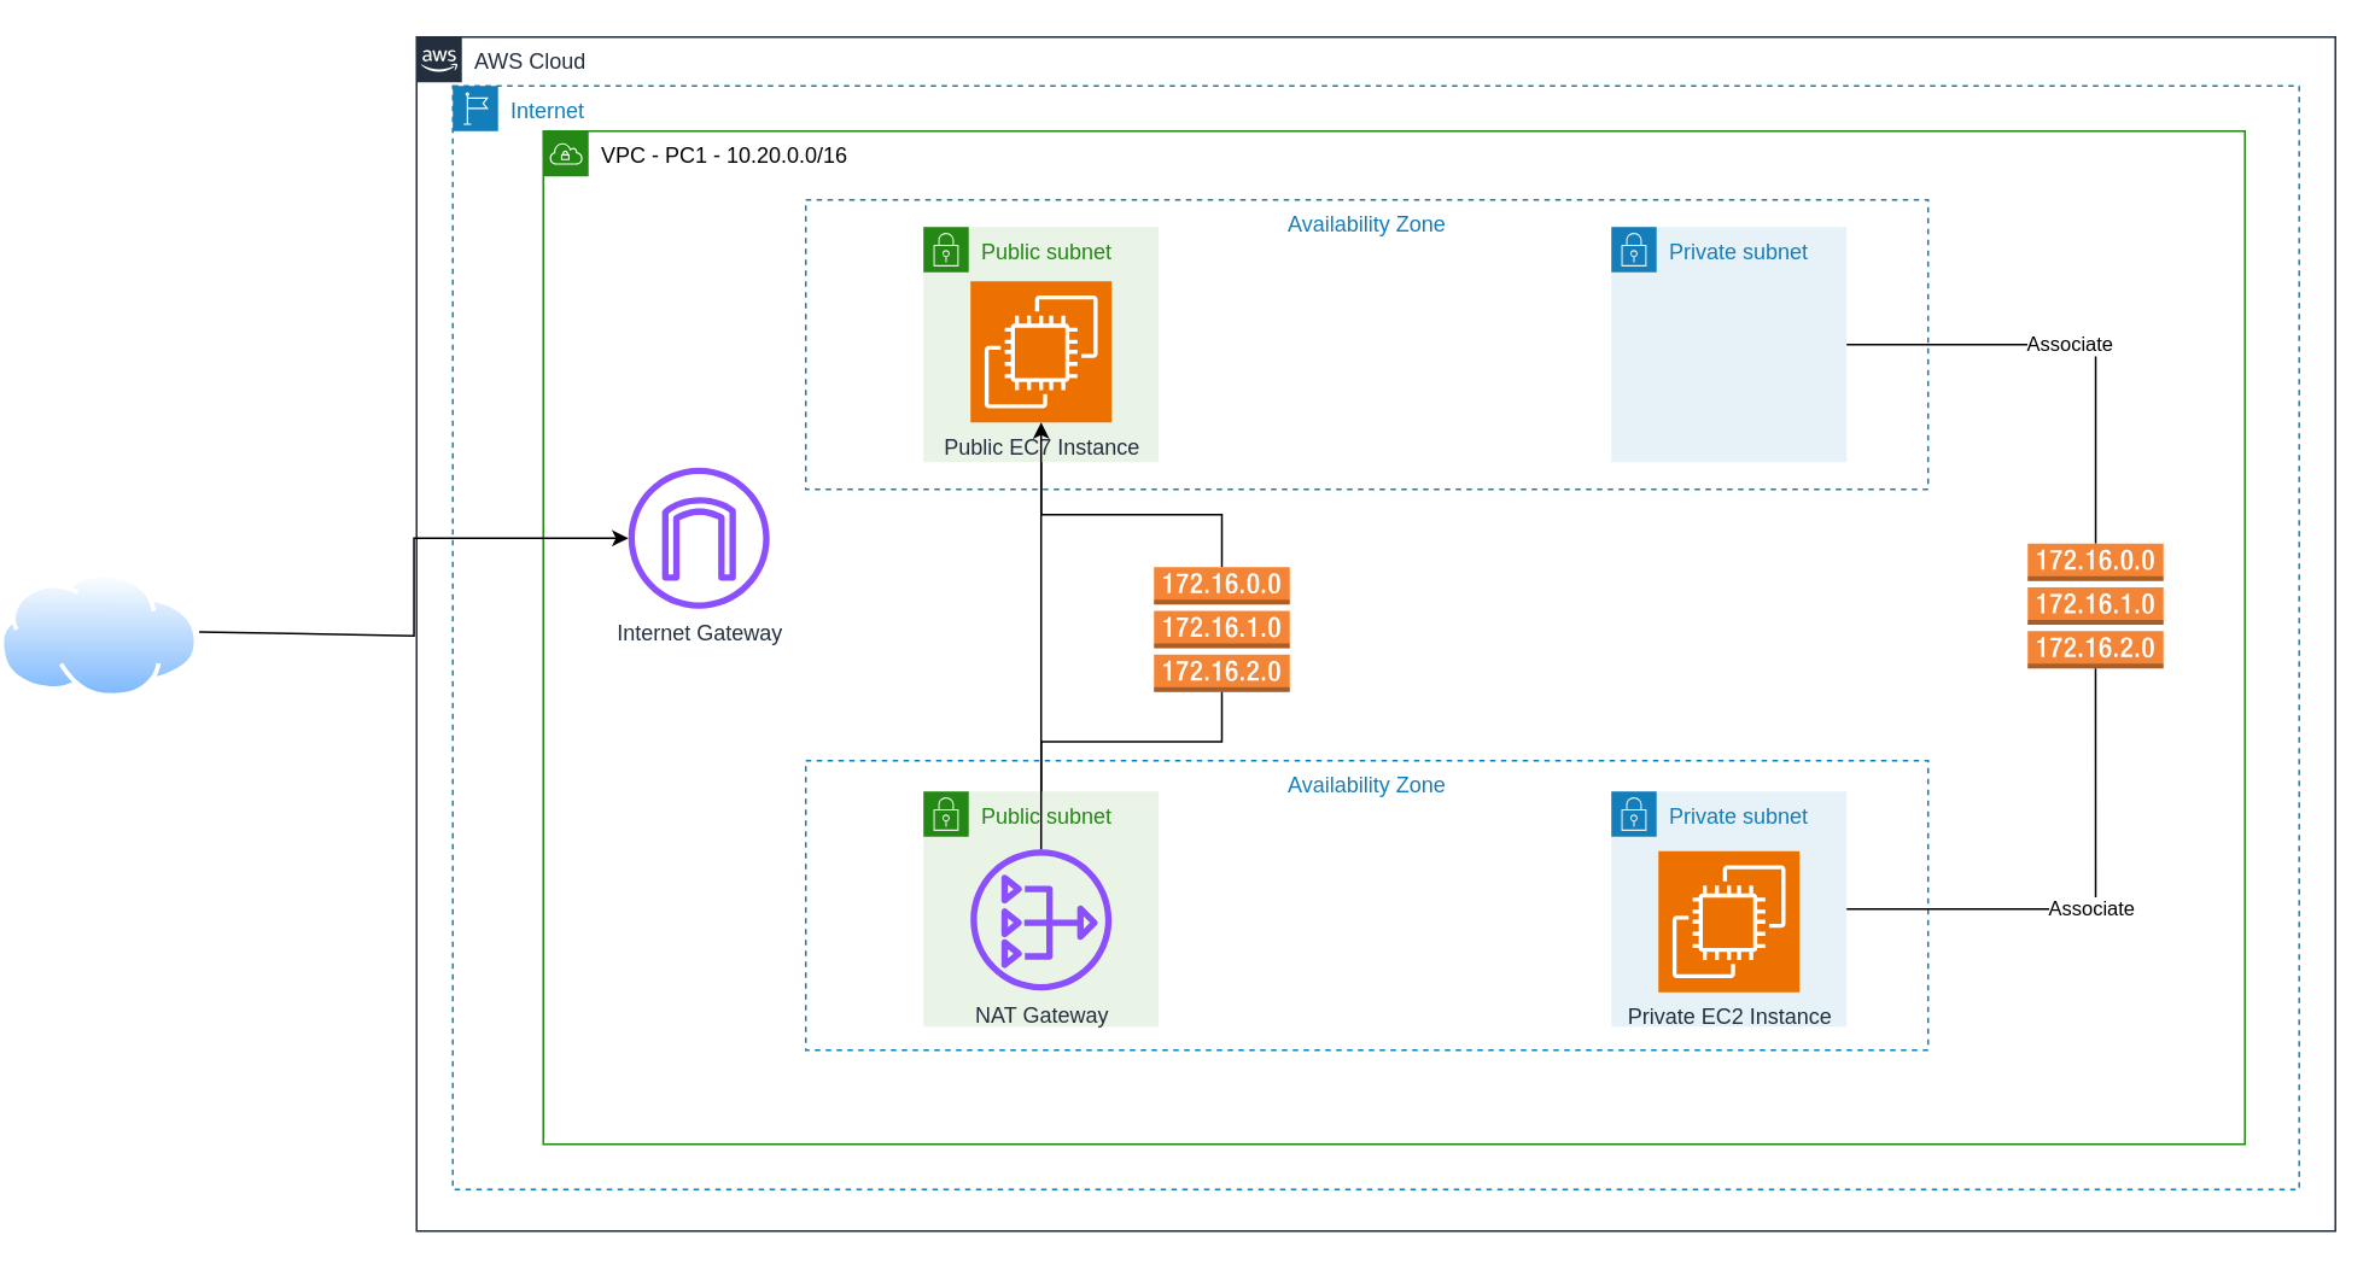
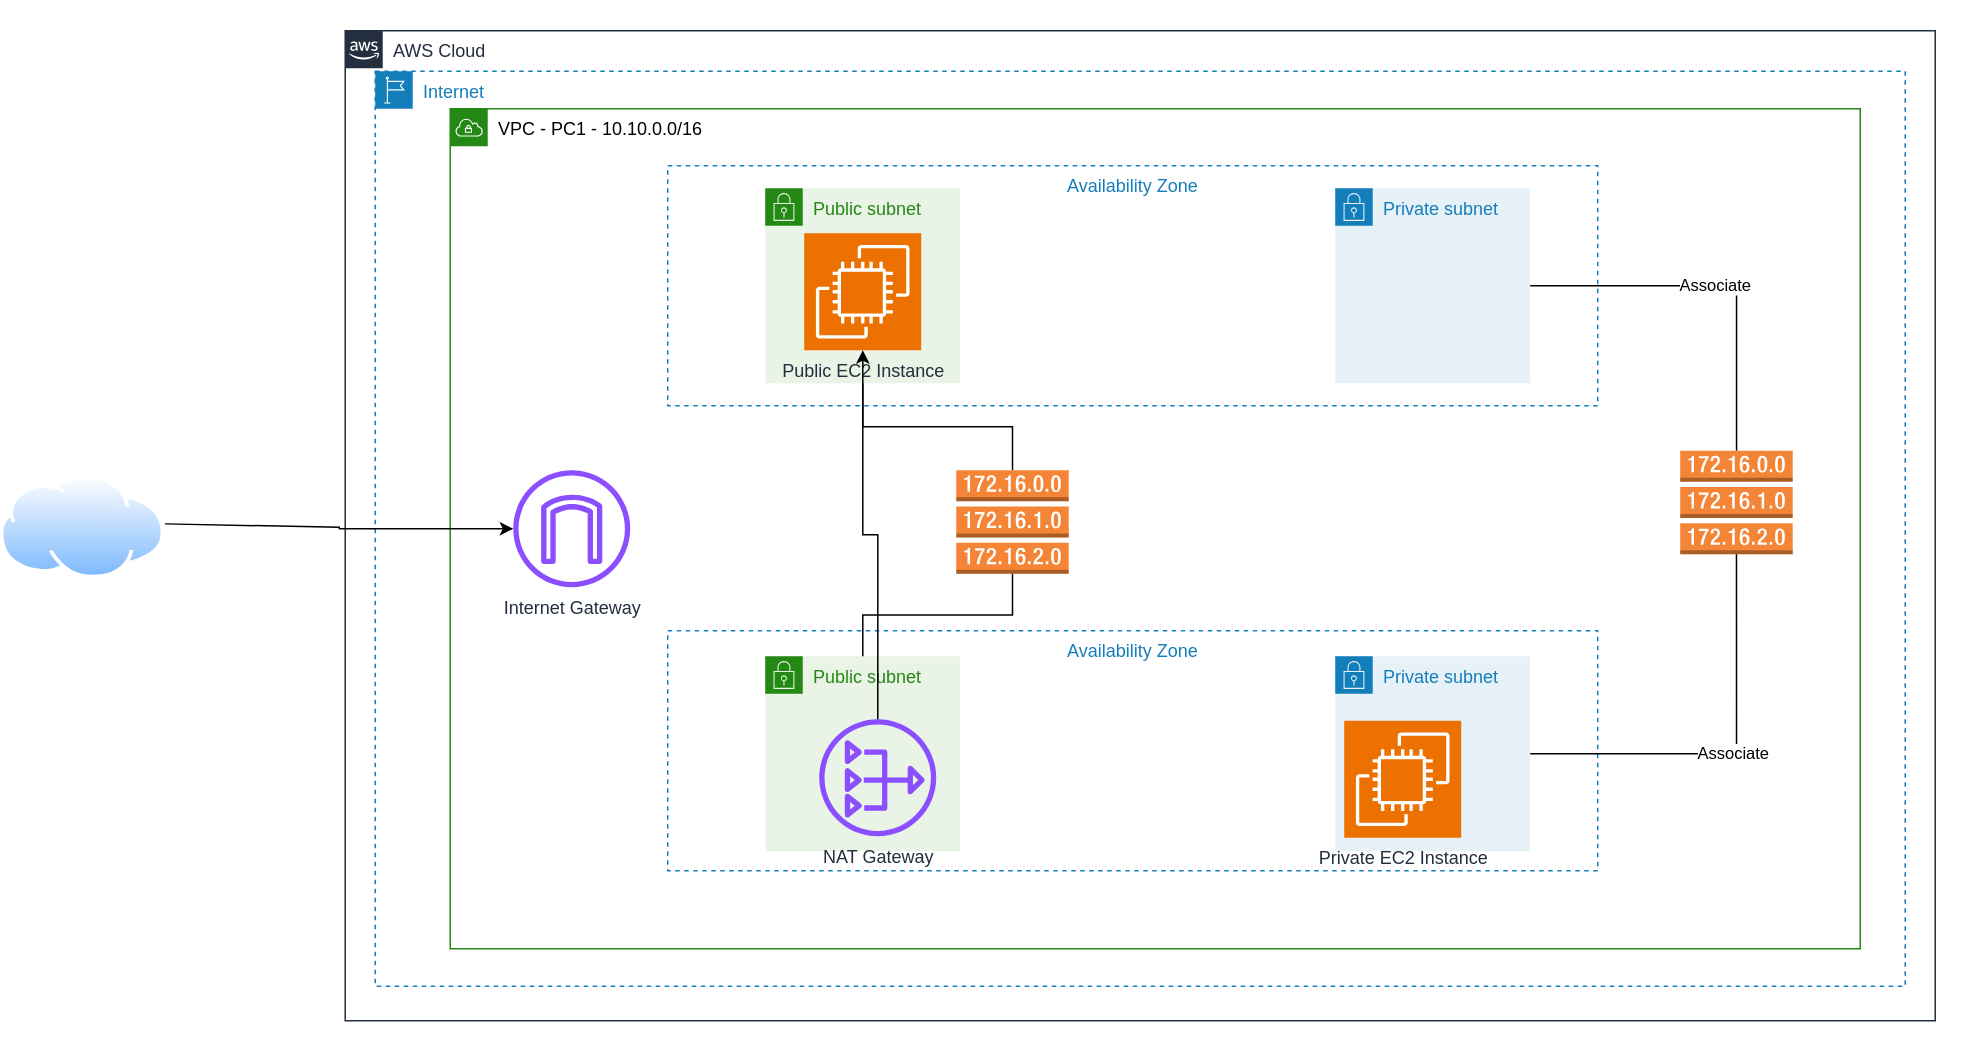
  <mxCell id="0" />
  <mxCell id="1" parent="0" />
  <mxCell id="2" value="AWS Cloud" style="points=[[0,0],[0.25,0],[0.5,0],[0.75,0],[1,0],[1,0.25],[1,0.5],[1,0.75],[1,1],[0.75,1],[0.5,1],[0.25,1],[0,1],[0,0.75],[0,0.5],[0,0.25]];outlineConnect=0;gradientColor=none;html=1;whiteSpace=wrap;fontSize=12;fontStyle=0;container=1;pointerEvents=0;collapsible=0;recursiveResize=0;shape=mxgraph.aws4.group;grIcon=mxgraph.aws4.group_aws_cloud_alt;strokeColor=#232F3E;fillColor=none;verticalAlign=top;align=left;spacingLeft=30;fontColor=#232F3E;dashed=0;" parent="1" vertex="1"><mxGeometry x="229.65" y="20" width="1060" height="660" as="geometry" /></mxCell>
  <mxCell id="3" value="Internet" style="points=[[0,0],[0.25,0],[0.5,0],[0.75,0],[1,0],[1,0.25],[1,0.5],[1,0.75],[1,1],[0.75,1],[0.5,1],[0.25,1],[0,1],[0,0.75],[0,0.5],[0,0.25]];outlineConnect=0;gradientColor=none;html=1;whiteSpace=wrap;fontSize=12;fontStyle=0;container=1;pointerEvents=0;collapsible=0;recursiveResize=0;shape=mxgraph.aws4.group;grIcon=mxgraph.aws4.group_region;strokeColor=#147EBA;fillColor=none;verticalAlign=top;align=left;spacingLeft=30;fontColor=#147EBA;dashed=1;" parent="2" vertex="1"><mxGeometry x="20" y="27" width="1020" height="610" as="geometry" /></mxCell>
- <mxCell id="4" value="&lt;font color=&quot;#000000&quot;&gt;VPC - PC1 - 10.20.0.0/16&lt;/font&gt;" style="points=[[0,0],[0.25,0],[0.5,0],[0.75,0],[1,0],[1,0.25],[1,0.5],[1,0.75],[1,1],[0.75,1],[0.5,1],[0.25,1],[0,1],[0,0.75],[0,0.5],[0,0.25]];outlineConnect=0;gradientColor=none;html=1;whiteSpace=wrap;fontSize=12;fontStyle=0;container=1;pointerEvents=0;collapsible=0;recursiveResize=0;shape=mxgraph.aws4.group;grIcon=mxgraph.aws4.group_vpc;strokeColor=#248814;fillColor=none;verticalAlign=top;align=left;spacingLeft=30;fontColor=#AAB7B8;dashed=0;" parent="3" vertex="1"><mxGeometry x="50" y="25" width="940" height="560" as="geometry" /></mxCell>
+ <mxCell id="4" value="&lt;font color=&quot;#000000&quot;&gt;VPC - PC1 - 10.10.0.0/16&lt;/font&gt;" style="points=[[0,0],[0.25,0],[0.5,0],[0.75,0],[1,0],[1,0.25],[1,0.5],[1,0.75],[1,1],[0.75,1],[0.5,1],[0.25,1],[0,1],[0,0.75],[0,0.5],[0,0.25]];outlineConnect=0;gradientColor=none;html=1;whiteSpace=wrap;fontSize=12;fontStyle=0;container=1;pointerEvents=0;collapsible=0;recursiveResize=0;shape=mxgraph.aws4.group;grIcon=mxgraph.aws4.group_vpc;strokeColor=#248814;fillColor=none;verticalAlign=top;align=left;spacingLeft=30;fontColor=#AAB7B8;dashed=0;" parent="3" vertex="1"><mxGeometry x="50" y="25" width="940" height="560" as="geometry" /></mxCell>
  <mxCell id="5" value="Availability Zone" style="fillColor=none;strokeColor=#147EBA;dashed=1;verticalAlign=top;fontStyle=0;fontColor=#147EBA;whiteSpace=wrap;html=1;" parent="4" vertex="1"><mxGeometry x="145" y="38" width="620" height="160" as="geometry" /></mxCell>
  <mxCell id="6" value="Availability Zone" style="fillColor=none;strokeColor=#147EBA;dashed=1;verticalAlign=top;fontStyle=0;fontColor=#147EBA;whiteSpace=wrap;html=1;" parent="4" vertex="1"><mxGeometry x="145" y="348" width="620" height="160" as="geometry" /></mxCell>
- <mxCell id="7" value="Internet Gateway" style="sketch=0;outlineConnect=0;fontColor=#232F3E;gradientColor=none;fillColor=#8C4FFF;strokeColor=none;dashed=0;verticalLabelPosition=bottom;verticalAlign=top;align=center;html=1;fontSize=12;fontStyle=0;aspect=fixed;pointerEvents=1;shape=mxgraph.aws4.internet_gateway;" parent="4" vertex="1"><mxGeometry x="47" y="186" width="78" height="78" as="geometry" /></mxCell>
+ <mxCell id="7" value="Internet Gateway" style="sketch=0;outlineConnect=0;fontColor=#232F3E;gradientColor=none;fillColor=#8C4FFF;strokeColor=none;dashed=0;verticalLabelPosition=bottom;verticalAlign=top;align=center;html=1;fontSize=12;fontStyle=0;aspect=fixed;pointerEvents=1;shape=mxgraph.aws4.internet_gateway;" parent="4" vertex="1"><mxGeometry x="42" y="241" width="78" height="78" as="geometry" /></mxCell>
  <mxCell id="8" value="Public subnet" style="points=[[0,0],[0.25,0],[0.5,0],[0.75,0],[1,0],[1,0.25],[1,0.5],[1,0.75],[1,1],[0.75,1],[0.5,1],[0.25,1],[0,1],[0,0.75],[0,0.5],[0,0.25]];outlineConnect=0;gradientColor=none;html=1;whiteSpace=wrap;fontSize=12;fontStyle=0;container=1;pointerEvents=0;collapsible=0;recursiveResize=0;shape=mxgraph.aws4.group;grIcon=mxgraph.aws4.group_security_group;grStroke=0;strokeColor=#248814;fillColor=#E9F3E6;verticalAlign=top;align=left;spacingLeft=30;fontColor=#248814;dashed=0;" parent="4" vertex="1"><mxGeometry x="210" y="53" width="130" height="130" as="geometry" /></mxCell>
  <mxCell id="9" value="Private subnet" style="points=[[0,0],[0.25,0],[0.5,0],[0.75,0],[1,0],[1,0.25],[1,0.5],[1,0.75],[1,1],[0.75,1],[0.5,1],[0.25,1],[0,1],[0,0.75],[0,0.5],[0,0.25]];outlineConnect=0;gradientColor=none;html=1;whiteSpace=wrap;fontSize=12;fontStyle=0;container=1;pointerEvents=0;collapsible=0;recursiveResize=0;shape=mxgraph.aws4.group;grIcon=mxgraph.aws4.group_security_group;grStroke=0;strokeColor=#147EBA;fillColor=#E6F2F8;verticalAlign=top;align=left;spacingLeft=30;fontColor=#147EBA;dashed=0;" parent="4" vertex="1"><mxGeometry x="590" y="53" width="130" height="130" as="geometry" /></mxCell>
  <mxCell id="10" value="Public subnet" style="points=[[0,0],[0.25,0],[0.5,0],[0.75,0],[1,0],[1,0.25],[1,0.5],[1,0.75],[1,1],[0.75,1],[0.5,1],[0.25,1],[0,1],[0,0.75],[0,0.5],[0,0.25]];outlineConnect=0;gradientColor=none;html=1;whiteSpace=wrap;fontSize=12;fontStyle=0;container=1;pointerEvents=0;collapsible=0;recursiveResize=0;shape=mxgraph.aws4.group;grIcon=mxgraph.aws4.group_security_group;grStroke=0;strokeColor=#248814;fillColor=#E9F3E6;verticalAlign=top;align=left;spacingLeft=30;fontColor=#248814;dashed=0;" parent="4" vertex="1"><mxGeometry x="210" y="365" width="130" height="130" as="geometry" /></mxCell>
- <mxCell id="11" value="NAT Gateway" style="sketch=0;outlineConnect=0;fontColor=#232F3E;gradientColor=none;fillColor=#8C4FFF;strokeColor=none;dashed=0;verticalLabelPosition=bottom;verticalAlign=top;align=center;html=1;fontSize=12;fontStyle=0;aspect=fixed;pointerEvents=1;shape=mxgraph.aws4.nat_gateway;" parent="10" vertex="1"><mxGeometry x="26" y="32" width="78" height="78" as="geometry" /></mxCell>
+ <mxCell id="11" value="NAT Gateway" style="sketch=0;outlineConnect=0;fontColor=#232F3E;gradientColor=none;fillColor=#8C4FFF;strokeColor=none;dashed=0;verticalLabelPosition=bottom;verticalAlign=top;align=center;html=1;fontSize=12;fontStyle=0;aspect=fixed;pointerEvents=1;shape=mxgraph.aws4.nat_gateway;" parent="10" vertex="1"><mxGeometry x="36" y="42" width="78" height="78" as="geometry" /></mxCell>
  <mxCell id="12" value="Private subnet" style="points=[[0,0],[0.25,0],[0.5,0],[0.75,0],[1,0],[1,0.25],[1,0.5],[1,0.75],[1,1],[0.75,1],[0.5,1],[0.25,1],[0,1],[0,0.75],[0,0.5],[0,0.25]];outlineConnect=0;gradientColor=none;html=1;whiteSpace=wrap;fontSize=12;fontStyle=0;container=1;pointerEvents=0;collapsible=0;recursiveResize=0;shape=mxgraph.aws4.group;grIcon=mxgraph.aws4.group_security_group;grStroke=0;strokeColor=#147EBA;fillColor=#E6F2F8;verticalAlign=top;align=left;spacingLeft=30;fontColor=#147EBA;dashed=0;" parent="4" vertex="1"><mxGeometry x="590" y="365" width="130" height="130" as="geometry" /></mxCell>
- <mxCell id="13" value="Private EC2 Instance" style="sketch=0;points=[[0,0,0],[0.25,0,0],[0.5,0,0],[0.75,0,0],[1,0,0],[0,1,0],[0.25,1,0],[0.5,1,0],[0.75,1,0],[1,1,0],[0,0.25,0],[0,0.5,0],[0,0.75,0],[1,0.25,0],[1,0.5,0],[1,0.75,0]];outlineConnect=0;fontColor=#232F3E;fillColor=#ED7100;strokeColor=#ffffff;dashed=0;verticalLabelPosition=bottom;verticalAlign=top;align=center;html=1;fontSize=12;fontStyle=0;aspect=fixed;shape=mxgraph.aws4.resourceIcon;resIcon=mxgraph.aws4.ec2;" parent="12" vertex="1"><mxGeometry x="26" y="33" width="78" height="78" as="geometry" /></mxCell>
- <mxCell id="14" value="Public EC7 Instance" style="sketch=0;points=[[0,0,0],[0.25,0,0],[0.5,0,0],[0.75,0,0],[1,0,0],[0,1,0],[0.25,1,0],[0.5,1,0],[0.75,1,0],[1,1,0],[0,0.25,0],[0,0.5,0],[0,0.75,0],[1,0.25,0],[1,0.5,0],[1,0.75,0]];outlineConnect=0;fontColor=#232F3E;fillColor=#ED7100;strokeColor=#ffffff;dashed=0;verticalLabelPosition=bottom;verticalAlign=top;align=center;html=1;fontSize=12;fontStyle=0;aspect=fixed;shape=mxgraph.aws4.resourceIcon;resIcon=mxgraph.aws4.ec2;" parent="4" vertex="1"><mxGeometry x="236" y="83" width="78" height="78" as="geometry" /></mxCell>
+ <mxCell id="13" value="Private EC2 Instance" style="sketch=0;points=[[0,0,0],[0.25,0,0],[0.5,0,0],[0.75,0,0],[1,0,0],[0,1,0],[0.25,1,0],[0.5,1,0],[0.75,1,0],[1,1,0],[0,0.25,0],[0,0.5,0],[0,0.75,0],[1,0.25,0],[1,0.5,0],[1,0.75,0]];outlineConnect=0;fontColor=#232F3E;fillColor=#ED7100;strokeColor=#ffffff;dashed=0;verticalLabelPosition=bottom;verticalAlign=top;align=center;html=1;fontSize=12;fontStyle=0;aspect=fixed;shape=mxgraph.aws4.resourceIcon;resIcon=mxgraph.aws4.ec2;" parent="12" vertex="1"><mxGeometry x="6" y="43" width="78" height="78" as="geometry" /></mxCell>
+ <mxCell id="14" value="Public EC2 Instance" style="sketch=0;points=[[0,0,0],[0.25,0,0],[0.5,0,0],[0.75,0,0],[1,0,0],[0,1,0],[0.25,1,0],[0.5,1,0],[0.75,1,0],[1,1,0],[0,0.25,0],[0,0.5,0],[0,0.75,0],[1,0.25,0],[1,0.5,0],[1,0.75,0]];outlineConnect=0;fontColor=#232F3E;fillColor=#ED7100;strokeColor=#ffffff;dashed=0;verticalLabelPosition=bottom;verticalAlign=top;align=center;html=1;fontSize=12;fontStyle=0;aspect=fixed;shape=mxgraph.aws4.resourceIcon;resIcon=mxgraph.aws4.ec2;" parent="4" vertex="1"><mxGeometry x="236" y="83" width="78" height="78" as="geometry" /></mxCell>
  <mxCell id="15" style="edgeStyle=orthogonalEdgeStyle;rounded=0;orthogonalLoop=1;jettySize=auto;html=1;" parent="4" source="11" target="14" edge="1"><mxGeometry relative="1" as="geometry" /></mxCell>
  <mxCell id="16" value="Associate" style="edgeStyle=orthogonalEdgeStyle;rounded=0;orthogonalLoop=1;jettySize=auto;html=1;endArrow=none;endFill=0;" parent="4" source="17" target="9" edge="1"><mxGeometry relative="1" as="geometry"><Array as="points"><mxPoint x="858" y="118" /></Array></mxGeometry></mxCell>
  <mxCell id="17" value="" style="outlineConnect=0;dashed=0;verticalLabelPosition=bottom;verticalAlign=top;align=center;html=1;shape=mxgraph.aws3.route_table;fillColor=#F58536;gradientColor=none;" parent="4" vertex="1"><mxGeometry x="820" y="228" width="75" height="69" as="geometry" /></mxCell>
  <mxCell id="18" value="Associate" style="edgeStyle=orthogonalEdgeStyle;rounded=0;orthogonalLoop=1;jettySize=auto;html=1;entryX=0.5;entryY=1;entryDx=0;entryDy=0;entryPerimeter=0;endArrow=none;endFill=0;" parent="4" source="12" target="17" edge="1"><mxGeometry relative="1" as="geometry" /></mxCell>
  <mxCell id="19" style="edgeStyle=orthogonalEdgeStyle;rounded=0;orthogonalLoop=1;jettySize=auto;html=1;endArrow=none;endFill=0;" parent="4" source="20" target="8" edge="1"><mxGeometry relative="1" as="geometry" /></mxCell>
  <mxCell id="20" value="" style="outlineConnect=0;dashed=0;verticalLabelPosition=bottom;verticalAlign=top;align=center;html=1;shape=mxgraph.aws3.route_table;fillColor=#F58536;gradientColor=none;" parent="4" vertex="1"><mxGeometry x="337.35" y="241" width="75" height="69" as="geometry" /></mxCell>
  <mxCell id="21" style="edgeStyle=orthogonalEdgeStyle;rounded=0;orthogonalLoop=1;jettySize=auto;html=1;entryX=0.5;entryY=1;entryDx=0;entryDy=0;entryPerimeter=0;endArrow=none;endFill=0;" parent="4" source="10" target="20" edge="1"><mxGeometry relative="1" as="geometry" /></mxCell>
  <mxCell id="22" style="edgeStyle=orthogonalEdgeStyle;rounded=0;orthogonalLoop=1;jettySize=auto;html=1;" parent="1" source="23" target="7" edge="1"><mxGeometry relative="1" as="geometry" /></mxCell>
  <mxCell id="23" value="" style="image;aspect=fixed;perimeter=ellipsePerimeter;html=1;align=center;shadow=0;dashed=0;spacingTop=3;image=img/lib/active_directory/internet_cloud.svg;direction=south;rotation=-90;" parent="1" vertex="1"><mxGeometry x="20" y="296" width="69.3" height="110" as="geometry" /></mxCell>
